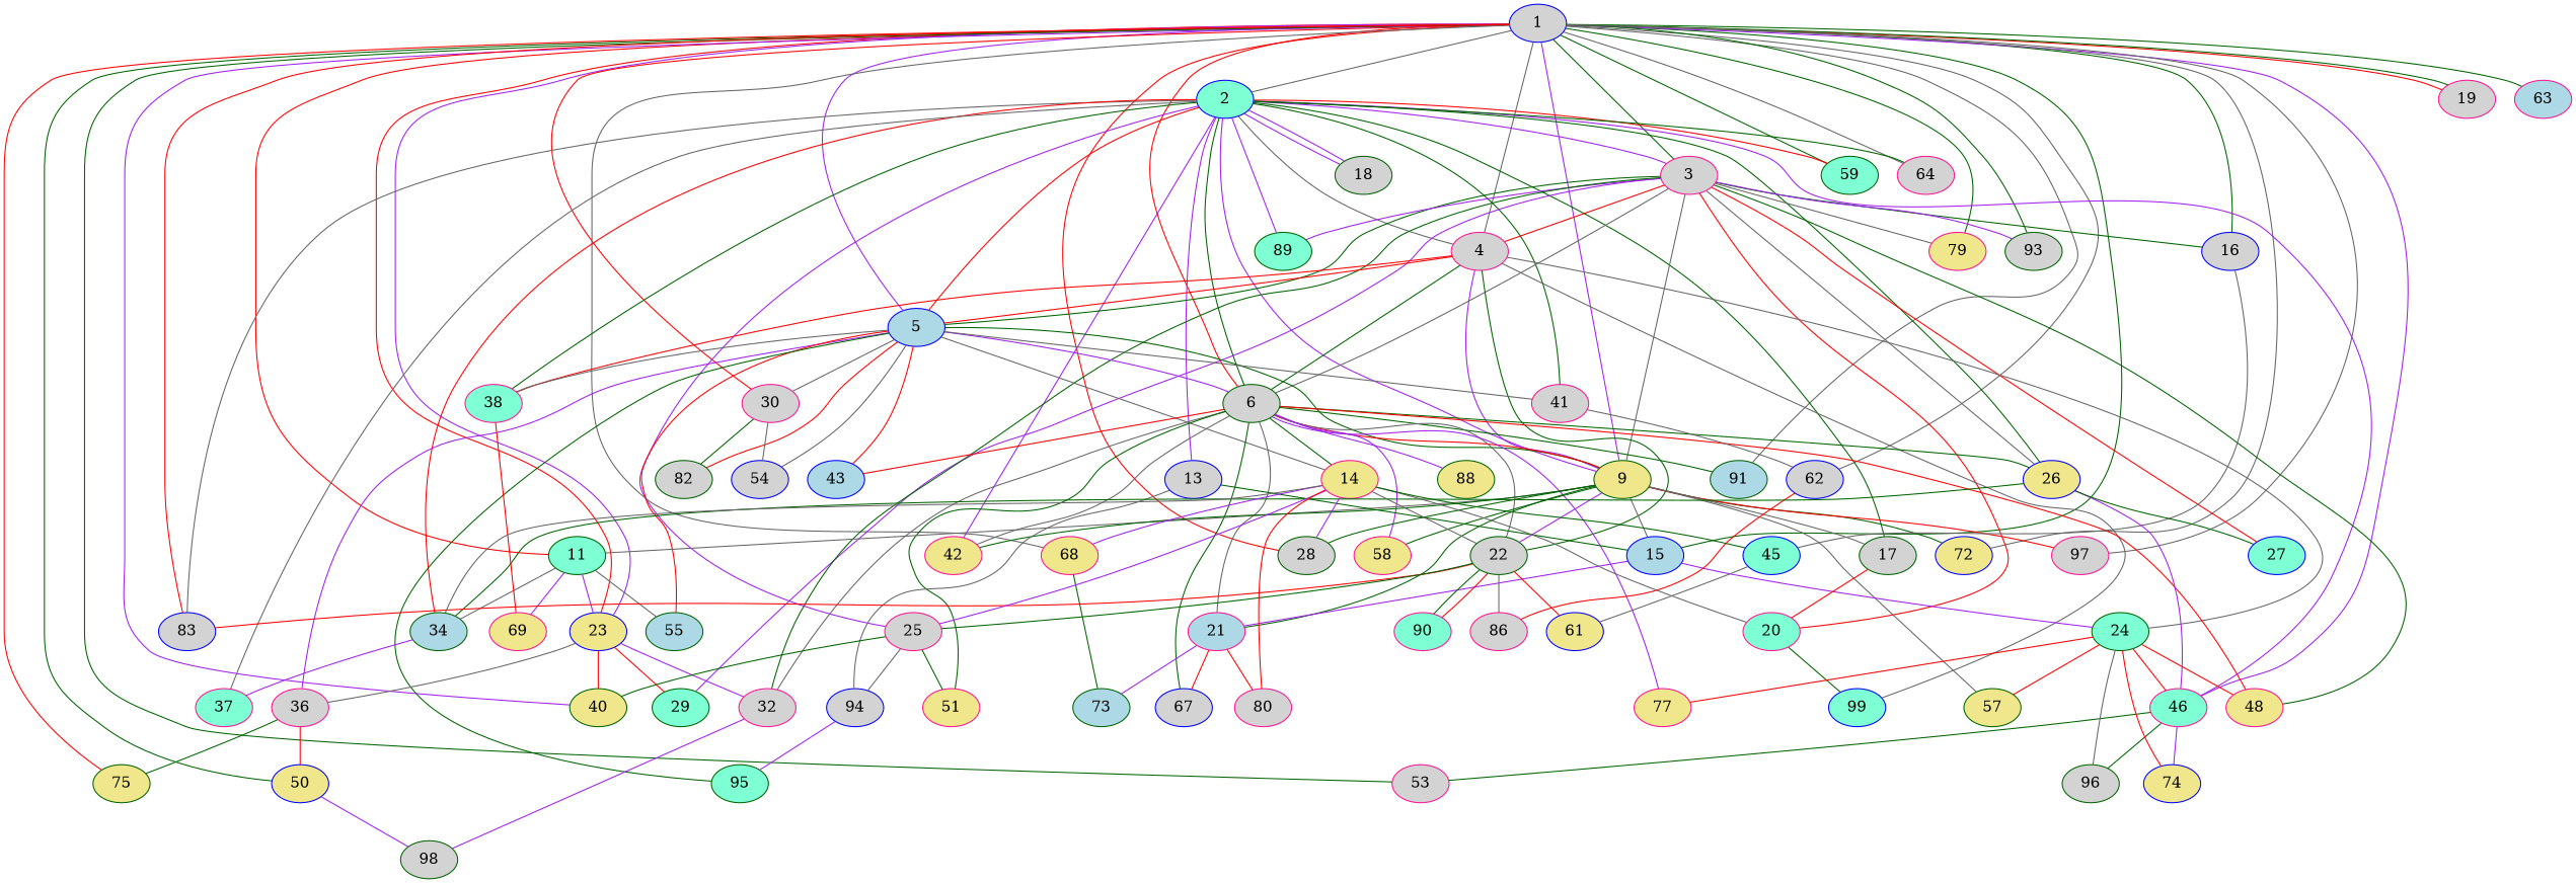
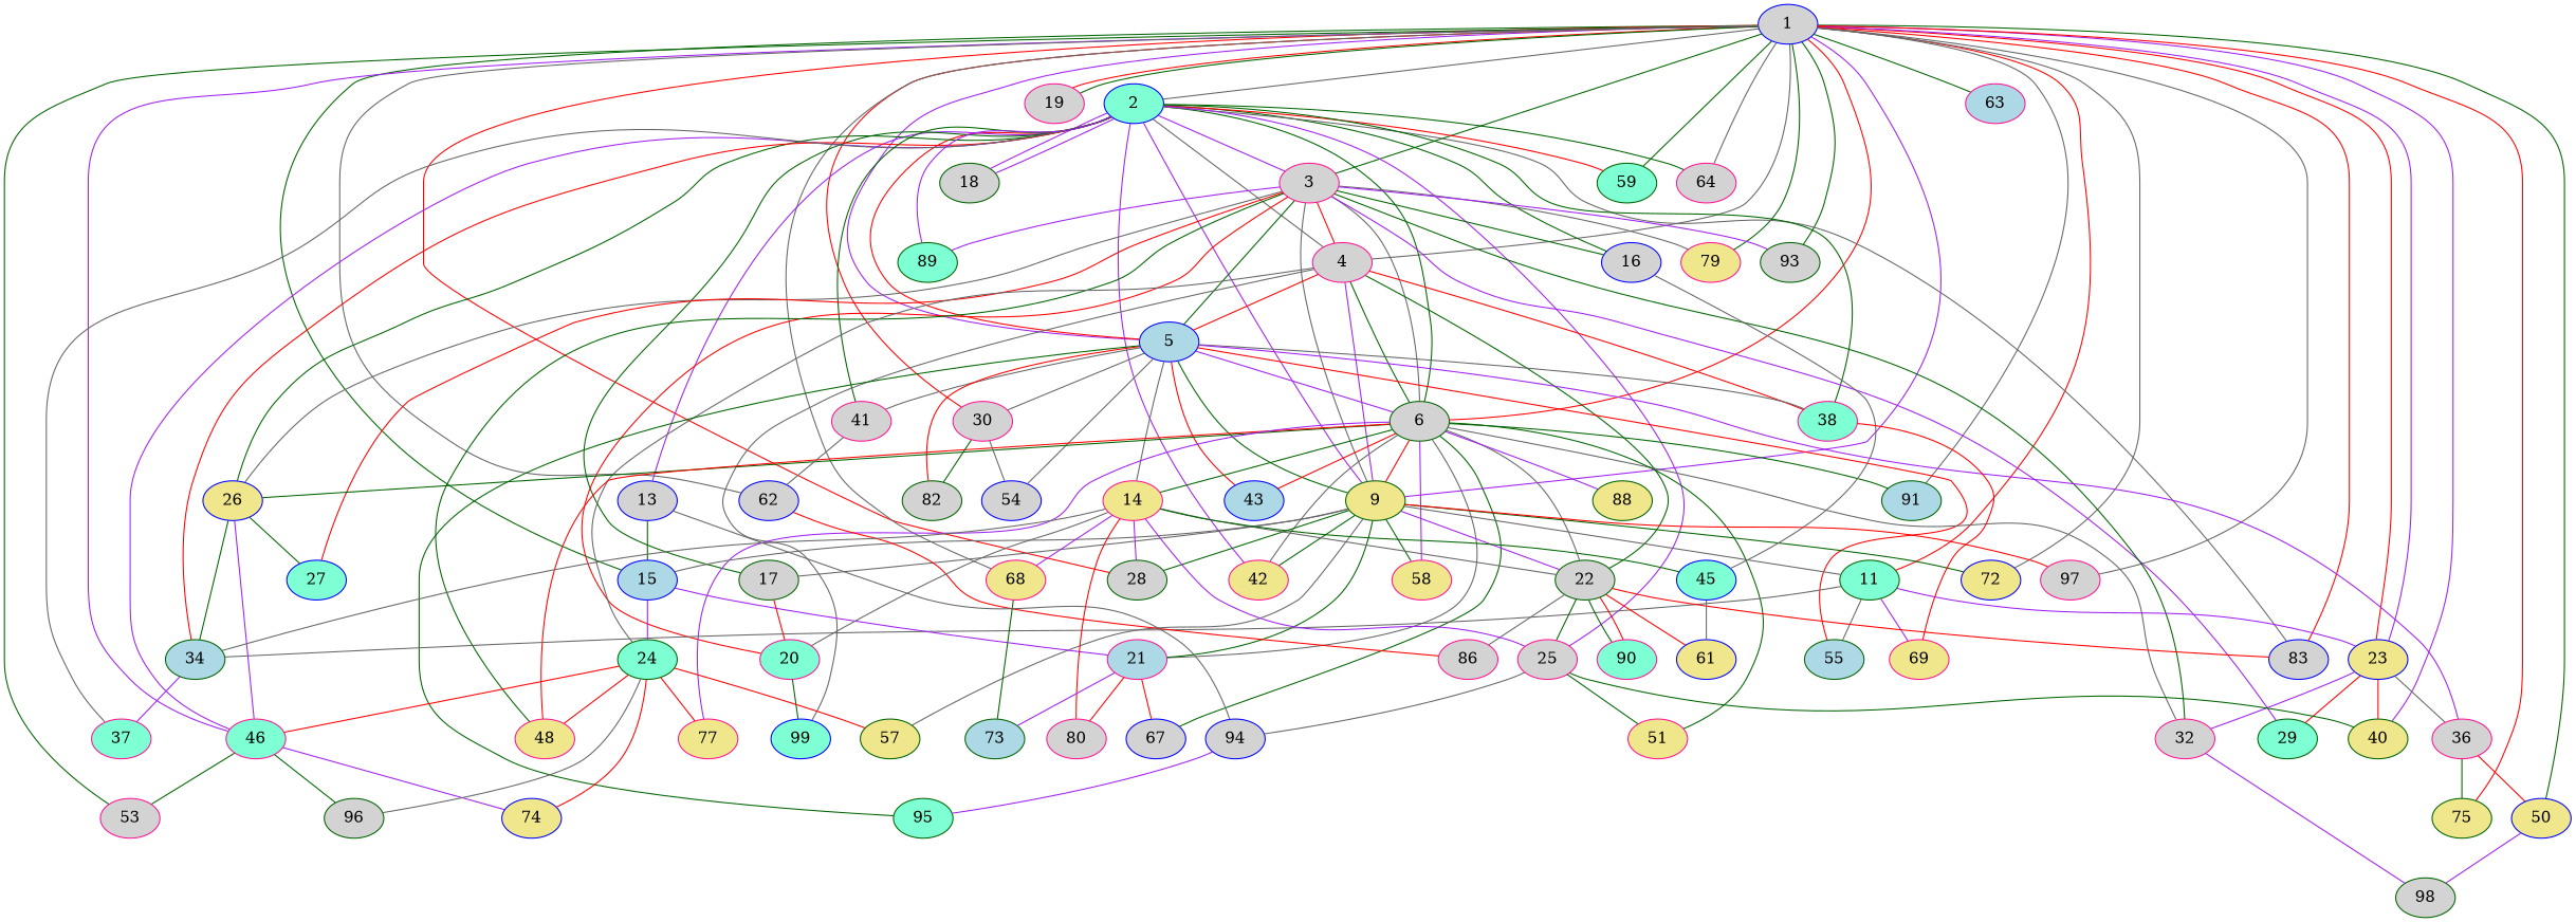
  graph {
    node [color=deeppink fillcolor=lightgrey style=filled]
    edge [color=darkgreen]
    1 [color=blue super="+12"]
    2 [color=blue fillcolor=aquamarine super="+10"]
    3 [super="+31"]
    4 [super="+85"]
    5 [color=blue fillcolor=lightblue super="+8"]
    6 [color=darkgreen super="+7"]
    9 [color=darkgreen fillcolor=khaki super="+81"]
    11 [color=darkgreen fillcolor=aquamarine super="+92"]
    15 [color=blue fillcolor=lightblue super="+33"]
    16 [color=blue]
    19
    23 [color=blue fillcolor=khaki]
    28 [color=darkgreen super="+66"]
    30 [super="+47"]
    40 [color=darkgreen fillcolor=khaki super="+84"]
    46 [fillcolor=aquamarine super="+49"]
    50 [color=blue fillcolor=khaki]
    53
    59 [color=darkgreen fillcolor=aquamarine]
    62 [color=blue]
    63 [fillcolor=lightblue]
    64
    68 [fillcolor=khaki]
    72 [color=blue fillcolor=khaki]
    75 [color=darkgreen fillcolor=khaki]
    79 [fillcolor=khaki]
    83 [color=blue super="+100"]
    91 [color=darkgreen fillcolor=lightblue]
    93 [color=darkgreen]
    97
    13 [color=blue]
    17 [color=darkgreen super="+87"]
    18 [color=darkgreen]
    25 [super="+76"]
    26 [color=blue fillcolor=khaki super="+70"]
    34 [color=darkgreen fillcolor=lightblue super="+71"]
    37 [fillcolor=aquamarine]
    38 [fillcolor=aquamarine super="+65"]
    41
    42 [fillcolor=khaki]
    89 [color=darkgreen fillcolor=aquamarine]
    20 [fillcolor=aquamarine super="+78"]
    27 [color=blue fillcolor=aquamarine]
    29 [color=darkgreen fillcolor=aquamarine]
    32 [super="+56"]
    48 [fillcolor=khaki super="+60"]
    22 [color=darkgreen super="+43"]
    24 [color=darkgreen fillcolor=aquamarine super="+52"]
    99 [color=blue fillcolor=aquamarine]
    14 [fillcolor=khaki super="+35"]
    36
    n52 [color=blue fillcolor=lightblue label=43]
    54 [color=blue]
    55 [color=darkgreen fillcolor=lightblue]
    82 [color=darkgreen]
    95 [color=darkgreen fillcolor=aquamarine]
    21 [fillcolor=lightblue super="+39"]
    51 [fillcolor=khaki]
    58 [fillcolor=khaki]
    67 [color=blue]
    77 [fillcolor=khaki]
    88 [color=darkgreen fillcolor=khaki]
    57 [color=darkgreen fillcolor=khaki]
    69 [fillcolor=khaki]
    45 [color=blue fillcolor=aquamarine]
    74 [color=blue fillcolor=khaki]
    96 [color=darkgreen]
    98 [color=darkgreen]
    86
    73 [color=darkgreen fillcolor=lightblue]
    94 [color=blue]
    61 [color=blue fillcolor=khaki]
    90 [fillcolor=aquamarine]
    80
    1 -- 2 [color=gray40 weight=2]
    1 -- 3 [weight=2]
    1 -- 4 [color=gray40]
    1 -- 5 [color=purple weight=2]
    1 -- 6 [color=red weight=3]
    1 -- 9 [color=purple]
    1 -- 11 [color=red]
    1 -- 15
-   1 -- 16
+   2 -- 16
    1 -- 19 [color=red]
    1 -- 19
    1 -- 23 [color=red]
    1 -- 23 [color=purple]
    1 -- 28 [color=red]
    1 -- 30 [color=red]
    1 -- 40 [color=purple]
    1 -- 46 [color=purple]
    1 -- 50
    1 -- 53
    1 -- 59
    1 -- 62 [color=gray40]
    1 -- 63 [weight=2]
    1 -- 64 [color=gray40]
    1 -- 68 [color=gray40]
    1 -- 72 [color=gray40]
    1 -- 75 [color=red]
    1 -- 79
    1 -- 83 [color=red]
    1 -- 91 [color=gray40]
    1 -- 93
    1 -- 97 [color=gray40]
    2 -- 3 [color=purple weight=2]
    2 -- 4 [color=gray40 weight=2]
    2 -- 5 [color=red weight=4]
    2 -- 6 [weight=4]
    2 -- 9 [color=purple weight=2]
    2 -- 46 [color=purple]
    2 -- 59 [color=red]
    2 -- 64
    2 -- 83 [color=gray40]
    2 -- 13 [color=purple]
    2 -- 17 [weight=2]
    2 -- 18 [color=purple]
    2 -- 18 [color=purple]
    2 -- 25 [color=purple]
    2 -- 26
    2 -- 34 [color=red]
    2 -- 37 [color=gray40]
    2 -- 38
    2 -- 41
    2 -- 42 [color=purple]
    2 -- 89 [color=purple]
    3 -- 4 [color=red]
    3 -- 5 [weight=2]
    3 -- 6 [color=gray40 weight=2]
    3 -- 9 [color=gray40]
    3 -- 16
    3 -- 79 [color=gray40]
    3 -- 93 [color=purple]
    3 -- 26 [color=gray40]
    3 -- 89 [color=purple]
    3 -- 20 [color=red]
    3 -- 27 [color=red]
    3 -- 29 [color=purple]
    3 -- 32
    3 -- 48
    4 -- 5 [color=red weight=2]
    4 -- 6 [weight=2]
    4 -- 9 [color=purple]
    4 -- 38 [color=red]
    4 -- 22
    4 -- 24 [color=gray40]
    4 -- 99 [color=gray40]
    5 -- 6 [color=purple weight=4]
    5 -- 9 [weight=2]
    5 -- 30 [color=gray40 weight=2]
    5 -- 38 [color=gray40]
    5 -- 41 [color=gray40]
    5 -- 14 [color=gray40]
    5 -- 36 [color=purple]
    5 -- n52 [color=red]
    5 -- 54 [color=gray40]
    5 -- 55 [color=red]
    5 -- 82 [color=red]
    5 -- 95
    6 -- 9 [color=red weight=2]
    6 -- 91
    6 -- 26
    6 -- 42 [color=gray40]
    6 -- 32 [color=gray40]
    6 -- 48 [color=red]
    6 -- 22 [color=gray40]
    6 -- 14
    6 -- n52 [color=red]
    6 -- 21 [color=gray40]
    6 -- 51
    6 -- 58 [color=purple]
    6 -- 67
    6 -- 77 [color=purple]
    6 -- 88 [color=purple weight=2]
    9 -- 11 [color=gray40]
    9 -- 15 [color=gray40]
    9 -- 28
    9 -- 72
    9 -- 97 [color=red]
    9 -- 17 [color=gray40]
    9 -- 42
    9 -- 22 [color=purple]
    9 -- 21
    9 -- 58
    9 -- 57 [color=gray40]
    11 -- 23 [color=purple]
    11 -- 34 [color=gray40]
    11 -- 55 [color=gray40]
    11 -- 69 [color=purple]
    15 -- 24 [color=purple]
    15 -- 21 [color=purple]
    16 -- 45 [color=gray40]
    23 -- 40 [color=red]
    23 -- 29 [color=red]
    23 -- 32 [color=purple]
    23 -- 36 [color=gray40]
    30 -- 54 [color=gray40]
    30 -- 82
    46 -- 53
    46 -- 74 [color=purple]
    46 -- 96
    50 -- 98 [color=purple]
    62 -- 86 [color=red]
    68 -- 73
    13 -- 15
    13 -- 94 [color=gray40]
    17 -- 20 [color=red]
    25 -- 40
    25 -- 51
    25 -- 94 [color=gray40]
    26 -- 46 [color=purple]
    26 -- 34
    26 -- 27
    34 -- 37 [color=purple]
    38 -- 69 [color=red]
    41 -- 62 [color=gray40]
    20 -- 99
    32 -- 98 [color=purple]
    22 -- 83 [color=red]
    22 -- 25
    22 -- 86 [color=gray40]
    22 -- 61 [color=red]
    22 -- 90
    22 -- 90 [color=red]
    24 -- 46 [color=red]
    24 -- 48 [color=red]
    24 -- 77 [color=red]
    24 -- 57 [color=red]
    24 -- 74 [color=red]
    24 -- 96 [color=gray40]
    14 -- 28 [color=purple]
    14 -- 68 [color=purple]
    14 -- 25 [color=purple]
    14 -- 34 [color=gray40]
    14 -- 20 [color=gray40]
    14 -- 22 [color=gray40]
    14 -- 45
    14 -- 80 [color=red]
    36 -- 50 [color=red]
    36 -- 75
    21 -- 67 [color=red]
    21 -- 73 [color=purple]
    21 -- 80 [color=red]
    45 -- 61 [color=gray40]
    94 -- 95 [color=purple]
  }
